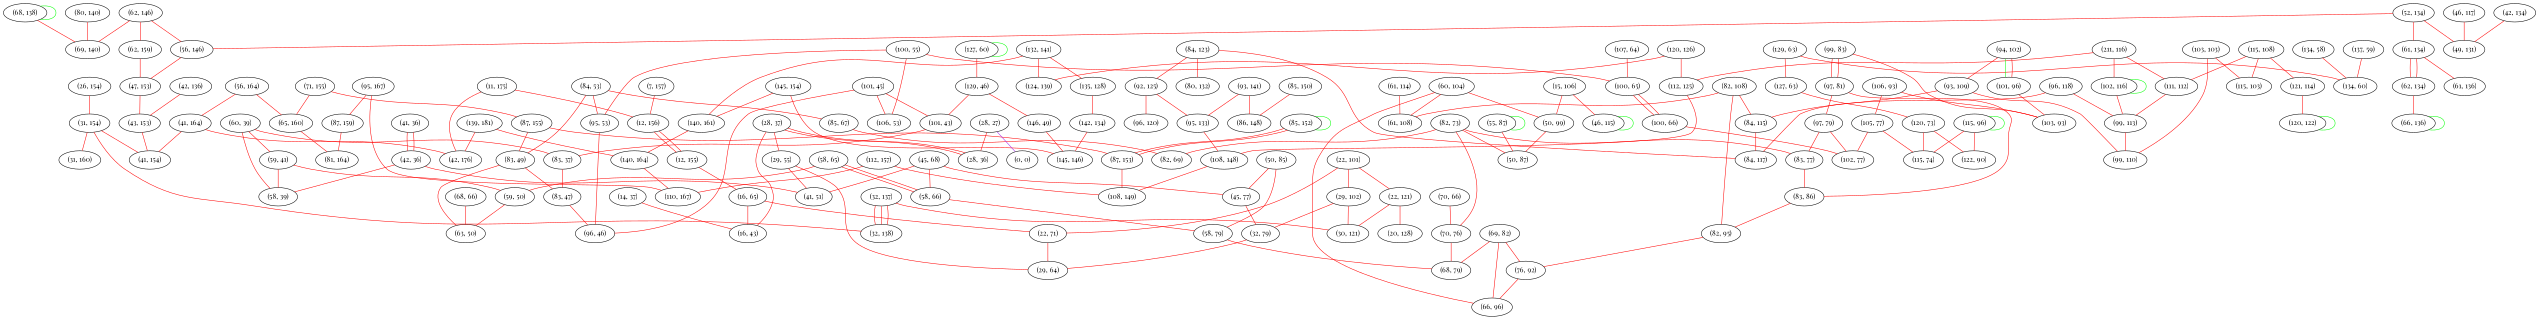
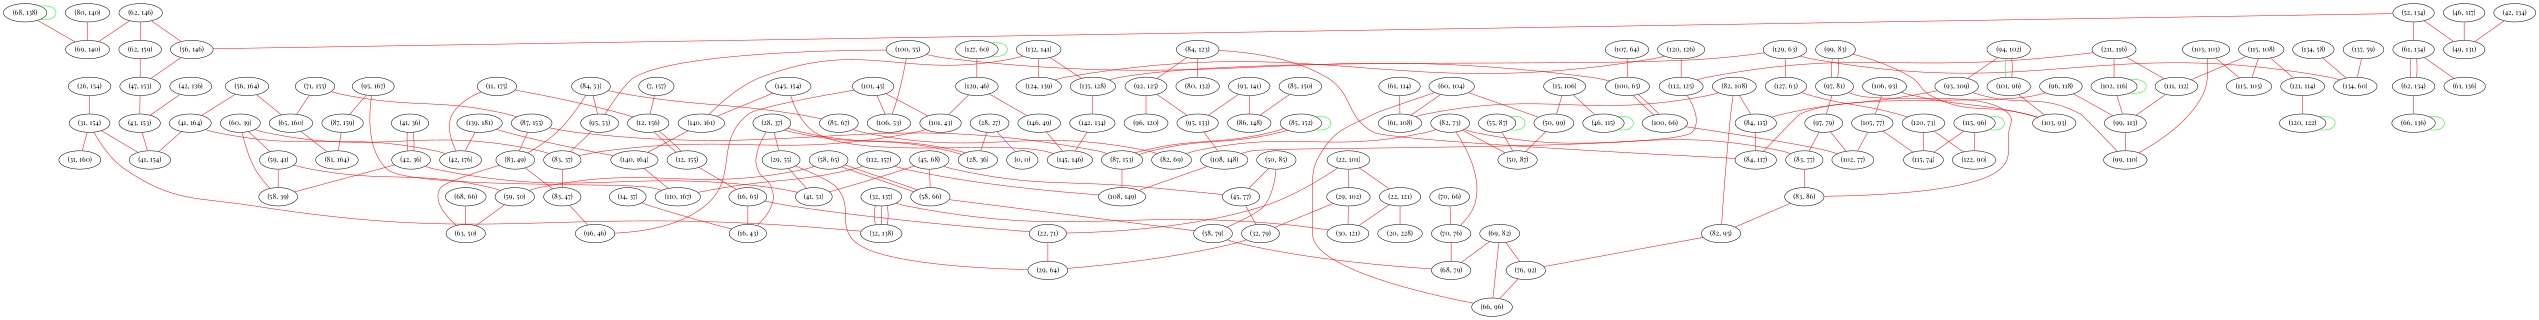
  graph {
    fontname="Playfair Display"
    node [fontname="Playfair Display"]
    edge [color=red fontname="Playfair Display" weight=1]
    "(68, 138)"
    "(69, 140)"
    "(96, 118)"
    "(99, 113)"
    "(84, 117)"
    "(99, 110)"
    "(71, 155)"
    "(87, 155)"
    "(65, 160)"
    "(87, 153)"
    "(83, 49)"
    "(81, 164)"
    "(101, 45)"
    "(101, 43)"
    "(106, 53)"
    "(96, 46)"
    "(83, 37)"
    "(52, 134)"
    "(61, 134)"
    "(49, 131)"
    "(56, 146)"
    "(62, 134)"
    "(61, 136)"
    "(47, 153)"
    "(41, 36)"
    "(42, 36)"
    "(58, 39)"
    "(41, 51)"
    "(115, 96)"
    "(115, 74)"
    "(122, 90)"
    "(60, 39)"
    "(59, 41)"
    "(59, 50)"
    "(83, 47)"
    "(7, 157)"
    "(12, 156)"
    "(12, 155)"
    "(14, 37)"
    "(16, 43)"
    "(132, 141)"
    "(135, 128)"
    "(140, 161)"
    "(124, 139)"
    "(142, 134)"
    "(140, 164)"
    "(108, 149)"
    "(87, 159)"
    "(134, 58)"
    "(134, 60)"
    "(85, 152)"
    "(129, 63)"
    "(127, 63)"
    "(120, 73)"
    "(120, 126)"
    "(112, 125)"
    "(108, 148)"
    "(58, 65)"
    "(58, 66)"
    "(58, 79)"
    "(63, 50)"
    n62 [label="(211, 116)"]
    "(102, 116)"
    "(111, 112)"
    "(55, 87)"
    "(50, 87)"
    "(22, 101)"
    "(22, 121)"
    "(29, 102)"
    "(22, 71)"
-   "(20, 128)"
+   "(20, 128)" [label="(20, 228)"]
    "(30, 121)"
    "(32, 79)"
    "(29, 64)"
    "(56, 164)"
    "(41, 164)"
    "(42, 176)"
    "(41, 154)"
    "(84, 123)"
    "(92, 125)"
    "(80, 132)"
    "(96, 120)"
    "(95, 133)"
    "(62, 146)"
    "(62, 159)"
    "(145, 146)"
    "(45, 68)"
    "(45, 77)"
    "(68, 79)"
    "(107, 64)"
    "(100, 65)"
    "(100, 66)"
    "(99, 83)"
    "(97, 81)"
    "(103, 93)"
    "(97, 79)"
    "(83, 86)"
    "(46, 117)"
    "(145, 154)"
    "(28, 37)"
    "(29, 55)"
    "(28, 36)"
    "(137, 59)"
    "(95, 167)"
    "(110, 167)"
    "(42, 136)"
    "(43, 153)"
    "(84, 53)"
    "(85, 67)"
    "(95, 53)"
    "(82, 69)"
    "(112, 157)"
    "(60, 104)"
    "(50, 99)"
    "(61, 108)"
    "(66, 96)"
    "(70, 66)"
    "(70, 76)"
    "(11, 175)"
    "(80, 140)"
    n121 [label="(15, 106)"]
    "(46, 115)"
    "(83, 77)"
    "(102, 77)"
    "(82, 95)"
    "(100, 55)"
    "(28, 27)"
    "(0, 0)"
    "(115, 108)"
    "(121, 114)"
    "(115, 103)"
    "(120, 122)"
    "(50, 85)"
    "(16, 65)"
    "(94, 102)"
    "(101, 96)"
    "(93, 109)"
    "(84, 115)"
    "(26, 154)"
    "(31, 154)"
    "(31, 160)"
    "(32, 138)"
    "(103, 103)"
    "(93, 141)"
    "(86, 148)"
    "(68, 66)"
    "(127, 60)"
    "(129, 46)"
    "(146, 49)"
    "(139, 181)"
    "(66, 136)"
    "(32, 137)"
    "(106, 93)"
    "(105, 77)"
    "(82, 108)"
    "(76, 92)"
    "(42, 134)"
    "(69, 82)"
    "(82, 73)"
    "(61, 114)"
    "(85, 150)"
    "(68, 138)" -- "(68, 138)" [color=green weight=2]
    "(68, 138)" -- "(69, 140)"
    "(96, 118)" -- "(99, 113)"
    "(96, 118)" -- "(84, 117)"
    "(99, 113)" -- "(99, 110)"
    "(71, 155)" -- "(87, 155)"
    "(71, 155)" -- "(65, 160)"
    "(87, 155)" -- "(87, 153)"
    "(87, 155)" -- "(83, 49)"
    "(65, 160)" -- "(81, 164)"
    "(87, 153)" -- "(108, 149)"
    "(83, 49)" -- "(83, 47)"
    "(83, 49)" -- "(63, 50)"
    "(101, 45)" -- "(101, 43)"
    "(101, 45)" -- "(106, 53)"
    "(101, 45)" -- "(96, 46)"
    "(101, 43)" -- "(83, 37)"
    "(83, 37)" -- "(83, 47)"
    "(52, 134)" -- "(61, 134)"
    "(52, 134)" -- "(49, 131)"
    "(52, 134)" -- "(56, 146)"
    "(61, 134)" -- "(62, 134)"
    "(61, 134)" -- "(62, 134)"
    "(61, 134)" -- "(61, 136)"
    "(56, 146)" -- "(47, 153)"
    "(62, 134)" -- "(66, 136)"
    "(47, 153)" -- "(43, 153)"
    "(41, 36)" -- "(42, 36)"
    "(41, 36)" -- "(42, 36)"
    "(42, 36)" -- "(58, 39)"
    "(42, 36)" -- "(41, 51)"
    "(115, 96)" -- "(115, 96)" [color=green weight=2]
    "(115, 96)" -- "(115, 74)"
    "(115, 96)" -- "(122, 90)"
    "(60, 39)" -- "(83, 37)"
    "(60, 39)" -- "(58, 39)"
    "(60, 39)" -- "(59, 41)"
    "(59, 41)" -- "(58, 39)"
    "(59, 41)" -- "(59, 50)"
    "(59, 50)" -- "(63, 50)"
    "(83, 47)" -- "(96, 46)"
    "(7, 157)" -- "(12, 156)"
    "(12, 156)" -- "(12, 155)"
    "(12, 156)" -- "(12, 155)"
    "(12, 155)" -- "(16, 65)"
    "(14, 37)" -- "(16, 43)"
    "(132, 141)" -- "(135, 128)"
    "(132, 141)" -- "(140, 161)"
    "(132, 141)" -- "(124, 139)"
    "(135, 128)" -- "(142, 134)"
    "(140, 161)" -- "(140, 164)"
    "(142, 134)" -- "(145, 146)"
    "(140, 164)" -- "(110, 167)"
    "(87, 159)" -- "(81, 164)"
    "(134, 58)" -- "(134, 60)"
    "(85, 152)" -- "(87, 153)"
    "(85, 152)" -- "(87, 153)"
    "(85, 152)" -- "(85, 152)" [color=green weight=2]
+   "(129, 63)" -- "(135, 128)"
    "(129, 63)" -- "(134, 60)"
    "(129, 63)" -- "(127, 63)"
    "(127, 63)" -- "(120, 73)"
    "(120, 73)" -- "(115, 74)"
    "(120, 73)" -- "(122, 90)"
    "(120, 126)" -- "(124, 139)"
    "(120, 126)" -- "(112, 125)"
    "(112, 125)" -- "(108, 148)"
    "(108, 148)" -- "(108, 149)"
    "(58, 65)" -- "(59, 50)"
    "(58, 65)" -- "(58, 66)"
    "(58, 65)" -- "(58, 66)"
    "(58, 66)" -- "(58, 79)"
    "(58, 79)" -- "(68, 79)"
    n62 -- "(112, 125)"
    n62 -- "(102, 116)"
    n62 -- "(111, 112)"
    "(102, 116)" -- "(99, 113)"
    "(102, 116)" -- "(102, 116)" [color=green weight=2]
    "(111, 112)" -- "(99, 113)"
    "(55, 87)" -- "(55, 87)" [color=green weight=2]
    "(55, 87)" -- "(50, 87)"
    "(22, 101)" -- "(22, 121)"
    "(22, 101)" -- "(29, 102)"
    "(22, 101)" -- "(22, 71)"
    "(22, 121)" -- "(20, 128)"
    "(22, 121)" -- "(30, 121)"
    "(29, 102)" -- "(30, 121)"
    "(29, 102)" -- "(32, 79)"
    "(22, 71)" -- "(29, 64)"
    "(32, 79)" -- "(29, 64)"
    "(56, 164)" -- "(65, 160)"
    "(56, 164)" -- "(41, 164)"
    "(41, 164)" -- "(42, 176)"
    "(41, 164)" -- "(41, 154)"
    "(84, 123)" -- "(84, 117)"
    "(84, 123)" -- "(92, 125)"
    "(84, 123)" -- "(80, 132)"
    "(92, 125)" -- "(96, 120)"
    "(92, 125)" -- "(95, 133)"
    "(95, 133)" -- "(108, 148)"
    "(62, 146)" -- "(69, 140)"
    "(62, 146)" -- "(56, 146)"
    "(62, 146)" -- "(62, 159)"
    "(62, 159)" -- "(47, 153)"
    "(45, 68)" -- "(41, 51)"
    "(45, 68)" -- "(58, 66)"
    "(45, 68)" -- "(45, 77)"
    "(45, 77)" -- "(32, 79)"
    "(107, 64)" -- "(100, 65)"
    "(100, 65)" -- "(100, 66)"
    "(100, 65)" -- "(100, 66)"
    "(100, 66)" -- "(102, 77)"
    "(99, 83)" -- "(97, 81)"
    "(99, 83)" -- "(97, 81)"
    "(99, 83)" -- "(103, 93)"
    "(97, 81)" -- "(97, 79)"
    "(97, 81)" -- "(83, 86)"
    "(97, 79)" -- "(83, 77)"
    "(97, 79)" -- "(102, 77)"
    "(83, 86)" -- "(82, 95)"
    "(46, 117)" -- "(49, 131)"
    "(145, 154)" -- "(140, 161)"
    "(145, 154)" -- "(145, 146)"
    "(28, 37)" -- "(16, 43)"
    "(28, 37)" -- "(29, 55)"
    "(28, 37)" -- "(28, 36)"
    "(28, 37)" -- "(28, 36)"
    "(29, 55)" -- "(41, 51)"
    "(29, 55)" -- "(29, 64)"
    "(137, 59)" -- "(134, 60)"
    "(95, 167)" -- "(87, 159)"
    "(95, 167)" -- "(110, 167)"
    "(42, 136)" -- "(43, 153)"
    "(43, 153)" -- "(41, 154)"
    "(84, 53)" -- "(83, 49)"
    "(84, 53)" -- "(85, 67)"
    "(84, 53)" -- "(95, 53)"
    "(85, 67)" -- "(82, 69)"
-   "(95, 53)" -- "(96, 46)"
+   "(95, 53)" -- "(83, 37)"
    "(112, 157)" -- "(108, 149)"
    "(112, 157)" -- "(110, 167)"
    "(60, 104)" -- "(50, 99)"
    "(60, 104)" -- "(61, 108)"
    "(60, 104)" -- "(66, 96)"
    "(50, 99)" -- "(50, 87)"
    "(70, 66)" -- "(70, 76)"
    "(70, 76)" -- "(68, 79)"
    "(11, 175)" -- "(12, 156)"
    "(11, 175)" -- "(42, 176)"
    "(80, 140)" -- "(69, 140)"
    n121 -- "(50, 99)"
    n121 -- "(46, 115)"
    "(46, 115)" -- "(46, 115)" [color=green weight=2]
    "(83, 77)" -- "(83, 86)"
    "(82, 95)" -- "(76, 92)"
    "(100, 55)" -- "(106, 53)"
    "(100, 55)" -- "(100, 65)"
    "(100, 55)" -- "(95, 53)"
    "(28, 27)" -- "(28, 36)"
    "(28, 27)" -- "(0, 0)" [color=purple weight=4]
    "(115, 108)" -- "(111, 112)"
    "(115, 108)" -- "(121, 114)"
    "(115, 108)" -- "(115, 103)"
    "(121, 114)" -- "(120, 122)"
    "(120, 122)" -- "(120, 122)" [color=green weight=2]
    "(50, 85)" -- "(58, 79)"
    "(50, 85)" -- "(45, 77)"
    "(16, 65)" -- "(16, 43)"
    "(16, 65)" -- "(22, 71)"
    "(94, 102)" -- "(101, 96)" [color=green weight=2]
    "(94, 102)" -- "(101, 96)"
    "(94, 102)" -- "(93, 109)"
    "(101, 96)" -- "(103, 93)"
    "(93, 109)" -- "(99, 110)"
    "(93, 109)" -- "(84, 115)"
    "(84, 115)" -- "(84, 117)"
    "(26, 154)" -- "(31, 154)"
    "(31, 154)" -- "(41, 154)"
    "(31, 154)" -- "(31, 160)"
    "(31, 154)" -- "(32, 138)"
    "(103, 103)" -- "(99, 110)"
    "(103, 103)" -- "(115, 103)"
    "(93, 141)" -- "(95, 133)"
    "(93, 141)" -- "(86, 148)"
    "(68, 66)" -- "(63, 50)"
    "(127, 60)" -- "(127, 60)" [color=green weight=2]
    "(127, 60)" -- "(129, 46)"
    "(129, 46)" -- "(101, 43)"
    "(129, 46)" -- "(146, 49)"
    "(146, 49)" -- "(145, 146)"
    "(139, 181)" -- "(140, 164)"
    "(139, 181)" -- "(42, 176)"
    "(66, 136)" -- "(66, 136)" [color=green weight=2]
    "(32, 137)" -- "(30, 121)"
    "(32, 137)" -- "(32, 138)"
    "(32, 137)" -- "(32, 138)"
    "(32, 137)" -- "(32, 138)"
    "(106, 93)" -- "(103, 93)"
    "(106, 93)" -- "(105, 77)"
    "(105, 77)" -- "(115, 74)"
    "(105, 77)" -- "(102, 77)"
    "(82, 108)" -- "(61, 108)"
    "(82, 108)" -- "(82, 95)"
    "(82, 108)" -- "(84, 115)"
    "(76, 92)" -- "(66, 96)"
    "(42, 134)" -- "(49, 131)"
    "(69, 82)" -- "(68, 79)"
    "(69, 82)" -- "(66, 96)"
    "(69, 82)" -- "(76, 92)"
    "(82, 73)" -- "(50, 87)"
    "(82, 73)" -- "(82, 69)"
    "(82, 73)" -- "(70, 76)"
    "(82, 73)" -- "(83, 77)"
    "(61, 114)" -- "(61, 108)"
    "(85, 150)" -- "(86, 148)"
  }
